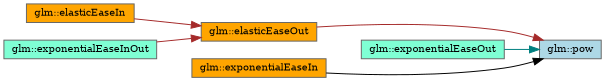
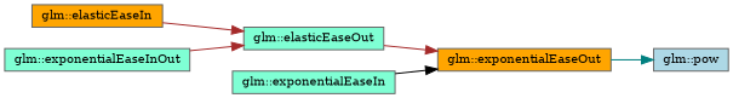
  digraph {
    fontname="DejaVu Serif"
    rankdir=RL
    node [color=grey40 fillcolor=aquamarine fontname="DejaVu Serif" fontsize=10 shape=box style=filled]
    edge [color=brown dir=back fontname="DejaVu Serif" fontsize=10 labelfontname=Helvetica labelfontsize=10 style=solid]
    n1 [color=gray40 fillcolor=lightblue fontcolor=black height=0.2 label="glm::pow" width=0.4]
-   n2 [fillcolor=orange height=0.2 label="glm::elasticEaseOut" width=0.4]
-   n3 [fillcolor=orange height=0.2 label="glm::exponentialEaseIn" width=0.4]
-   n4 [height=0.2 label="glm::exponentialEaseOut" width=0.4]
+   n2 [height=0.2 label="glm::elasticEaseOut" width=0.4]
+   n3 [height=0.2 label="glm::exponentialEaseIn" width=0.4]
+   n4 [fillcolor=orange height=0.2 label="glm::exponentialEaseOut" width=0.4]
    n5 [fillcolor=orange height=0.2 label="glm::elasticEaseIn" width=0.4]
    n6 [height=0.2 label="glm::exponentialEaseInOut" width=0.4]
-   n1 -> n2
-   n1 -> n3 [color=black]
+   n4 -> n2
+   n4 -> n3 [color=black]
    n1 -> n4 [color=teal]
    n2 -> n5
    n2 -> n6
  }
